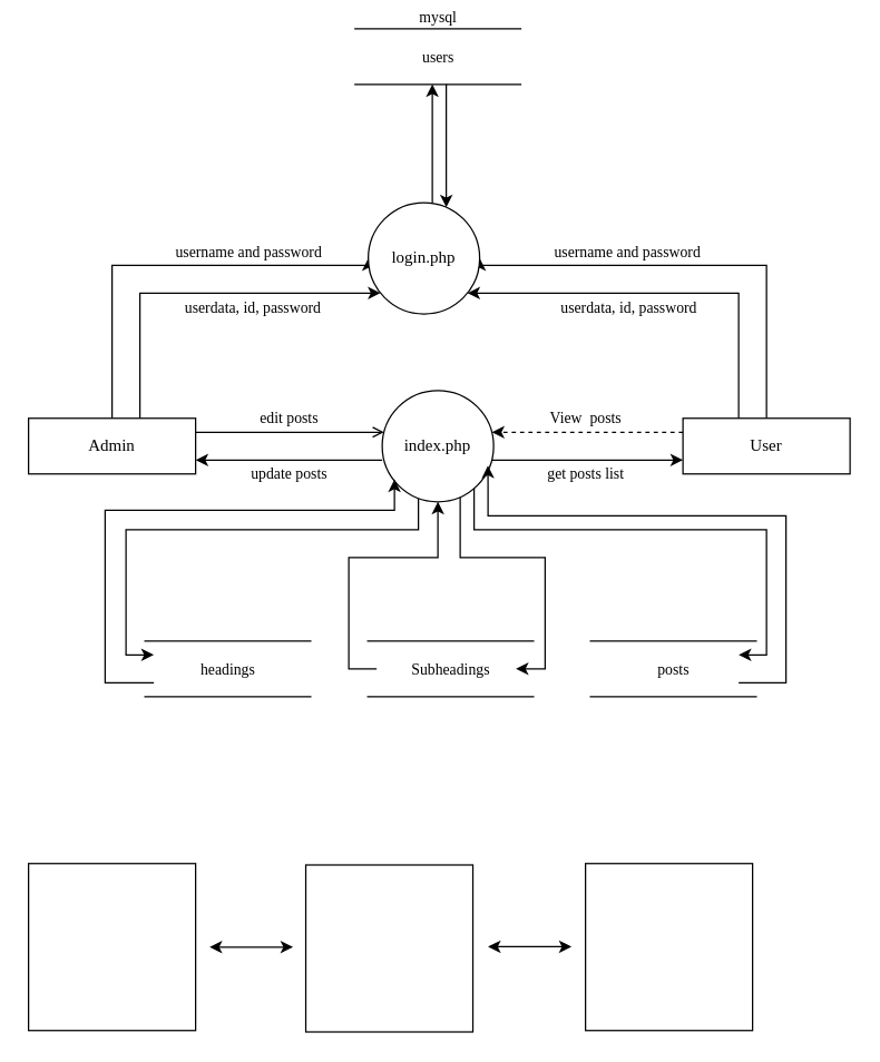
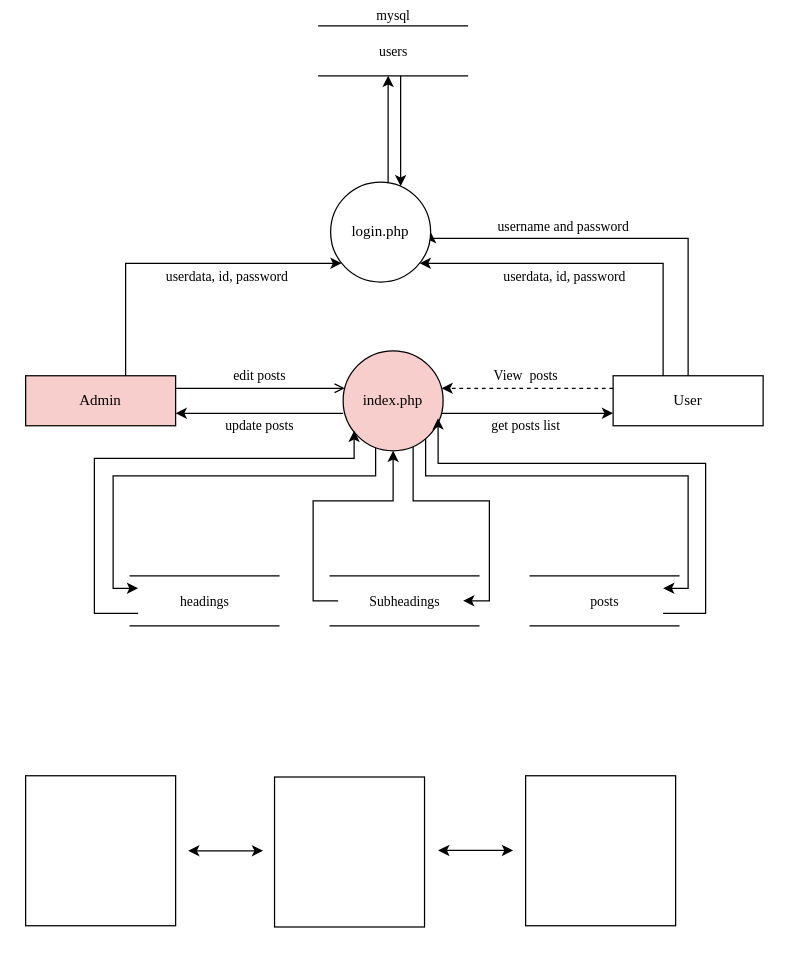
  <mxCell id="0" />
  <mxCell id="1" parent="0" />
  <mxCell id="2" value="" style="rounded=0;whiteSpace=wrap;html=1;" vertex="1" parent="1"><mxGeometry x="219.13" y="621" width="120" height="120" as="geometry" /></mxCell>
- <mxCell id="3" style="edgeStyle=orthogonalEdgeStyle;rounded=0;orthogonalLoop=1;jettySize=auto;html=1;entryX=0;entryY=0.5;entryDx=0;entryDy=0;fontFamily=Times New Roman;" edge="1" parent="1" source="6" target="11"><mxGeometry relative="1" as="geometry"><Array as="points"><mxPoint x="80" y="190" /></Array></mxGeometry></mxCell>
- <mxCell id="4" value="username and password" style="edgeLabel;html=1;align=center;verticalAlign=middle;resizable=0;points=[];fontFamily=Times New Roman;" vertex="1" connectable="0" parent="3"><mxGeometry x="0.288" y="-1" relative="1" as="geometry"><mxPoint x="14" y="-11" as="offset" /></mxGeometry></mxCell>
  <mxCell id="5" style="edgeStyle=orthogonalEdgeStyle;rounded=0;orthogonalLoop=1;jettySize=auto;html=1;fontFamily=Times New Roman;endArrow=open;" edge="1" parent="1" source="6" target="16"><mxGeometry relative="1" as="geometry"><Array as="points"><mxPoint x="170" y="310" /><mxPoint x="170" y="310" /></Array></mxGeometry></mxCell>
- <mxCell id="6" value="Admin" style="rounded=0;whiteSpace=wrap;html=1;fontFamily=Times New Roman;" vertex="1" parent="1"><mxGeometry x="20" y="300" width="120" height="40" as="geometry" /></mxCell>
+ <mxCell id="6" value="Admin" style="rounded=0;whiteSpace=wrap;html=1;fontFamily=Times New Roman;fillColor=#f8cecc;" vertex="1" parent="1"><mxGeometry x="20" y="300" width="120" height="40" as="geometry" /></mxCell>
  <mxCell id="7" style="edgeStyle=orthogonalEdgeStyle;rounded=0;orthogonalLoop=1;jettySize=auto;html=1;entryX=1;entryY=0.5;entryDx=0;entryDy=0;fontFamily=Times New Roman;" edge="1" parent="1" source="9" target="11"><mxGeometry relative="1" as="geometry"><Array as="points"><mxPoint x="550" y="190" /></Array></mxGeometry></mxCell>
  <mxCell id="8" style="edgeStyle=orthogonalEdgeStyle;rounded=0;orthogonalLoop=1;jettySize=auto;html=1;fontFamily=Times New Roman;dashed=1;" edge="1" parent="1" source="9" target="16"><mxGeometry relative="1" as="geometry"><Array as="points"><mxPoint x="460" y="310" /><mxPoint x="460" y="310" /></Array></mxGeometry></mxCell>
  <mxCell id="9" value="User" style="rounded=0;whiteSpace=wrap;html=1;fontFamily=Times New Roman;" vertex="1" parent="1"><mxGeometry x="490" y="300" width="120" height="40" as="geometry" /></mxCell>
  <mxCell id="10" style="edgeStyle=orthogonalEdgeStyle;rounded=0;orthogonalLoop=1;jettySize=auto;html=1;fontFamily=Times New Roman;" edge="1" parent="1" target="11"><mxGeometry relative="1" as="geometry"><mxPoint x="320" y="60" as="sourcePoint" /><Array as="points"><mxPoint x="320" y="130" /><mxPoint x="320" y="130" /></Array></mxGeometry></mxCell>
  <mxCell id="11" value="login.php" style="ellipse;whiteSpace=wrap;html=1;aspect=fixed;fontFamily=Times New Roman;" vertex="1" parent="1"><mxGeometry x="264" y="145" width="80" height="80" as="geometry" /></mxCell>
  <mxCell id="12" style="edgeStyle=orthogonalEdgeStyle;rounded=0;orthogonalLoop=1;jettySize=auto;html=1;fontFamily=Times New Roman;" edge="1" parent="1" source="16"><mxGeometry relative="1" as="geometry"><mxPoint x="110" y="470" as="targetPoint" /><Array as="points"><mxPoint x="300" y="380" /><mxPoint x="90" y="380" /><mxPoint x="90" y="470" /><mxPoint x="110" y="470" /></Array></mxGeometry></mxCell>
  <mxCell id="13" style="edgeStyle=orthogonalEdgeStyle;rounded=0;orthogonalLoop=1;jettySize=auto;html=1;fontFamily=Times New Roman;" edge="1" parent="1" source="16"><mxGeometry relative="1" as="geometry"><mxPoint x="530" y="470" as="targetPoint" /><Array as="points"><mxPoint x="340" y="380" /><mxPoint x="550" y="380" /><mxPoint x="550" y="470" /><mxPoint x="530" y="470" /></Array></mxGeometry></mxCell>
  <mxCell id="14" style="edgeStyle=orthogonalEdgeStyle;rounded=0;orthogonalLoop=1;jettySize=auto;html=1;fontFamily=Times New Roman;" edge="1" parent="1" source="16"><mxGeometry relative="1" as="geometry"><mxPoint x="370" y="480" as="targetPoint" /><Array as="points"><mxPoint x="330" y="400" /><mxPoint x="391" y="400" /><mxPoint x="391" y="480" /></Array></mxGeometry></mxCell>
  <mxCell id="15" style="edgeStyle=orthogonalEdgeStyle;rounded=0;orthogonalLoop=1;jettySize=auto;html=1;fontFamily=Times New Roman;" edge="1" parent="1" target="16"><mxGeometry relative="1" as="geometry"><mxPoint x="270" y="480" as="sourcePoint" /><Array as="points"><mxPoint x="250" y="400" /><mxPoint x="314" y="400" /></Array></mxGeometry></mxCell>
- <mxCell id="16" value="index.php" style="ellipse;whiteSpace=wrap;html=1;aspect=fixed;fontFamily=Times New Roman;" vertex="1" parent="1"><mxGeometry x="274" y="280" width="80" height="80" as="geometry" /></mxCell>
+ <mxCell id="16" value="index.php" style="ellipse;whiteSpace=wrap;html=1;aspect=fixed;fontFamily=Times New Roman;fillColor=#f8cecc;" vertex="1" parent="1"><mxGeometry x="274" y="280" width="80" height="80" as="geometry" /></mxCell>
  <mxCell id="17" style="edgeStyle=orthogonalEdgeStyle;rounded=0;orthogonalLoop=1;jettySize=auto;html=1;fontFamily=Times New Roman;" edge="1" parent="1" target="11"><mxGeometry relative="1" as="geometry"><mxPoint x="100" y="300" as="sourcePoint" /><mxPoint x="294" y="190" as="targetPoint" /><Array as="points"><mxPoint x="100" y="210" /></Array></mxGeometry></mxCell>
  <mxCell id="18" style="edgeStyle=orthogonalEdgeStyle;rounded=0;orthogonalLoop=1;jettySize=auto;html=1;fontFamily=Times New Roman;" edge="1" parent="1" source="9" target="11"><mxGeometry relative="1" as="geometry"><mxPoint x="540" y="290" as="sourcePoint" /><mxPoint x="364" y="200" as="targetPoint" /><Array as="points"><mxPoint x="530" y="210" /></Array></mxGeometry></mxCell>
  <mxCell id="19" value="" style="endArrow=none;html=1;rounded=0;fontFamily=Times New Roman;" edge="1" parent="1"><mxGeometry width="50" height="50" relative="1" as="geometry"><mxPoint x="254" y="20" as="sourcePoint" /><mxPoint x="374" y="20" as="targetPoint" /></mxGeometry></mxCell>
  <mxCell id="20" value="users" style="edgeLabel;html=1;align=center;verticalAlign=middle;resizable=0;points=[];fontFamily=Times New Roman;" vertex="1" connectable="0" parent="19"><mxGeometry x="-0.127" y="-6" relative="1" as="geometry"><mxPoint x="7" y="14" as="offset" /></mxGeometry></mxCell>
  <mxCell id="21" value="" style="endArrow=none;html=1;rounded=0;fontFamily=Times New Roman;" edge="1" parent="1"><mxGeometry width="50" height="50" relative="1" as="geometry"><mxPoint x="254" y="60" as="sourcePoint" /><mxPoint x="374" y="60" as="targetPoint" /></mxGeometry></mxCell>
  <mxCell id="22" value="mysql" style="edgeLabel;html=1;align=center;verticalAlign=middle;resizable=0;points=[];fontFamily=Times New Roman;" vertex="1" connectable="0" parent="1"><mxGeometry x="323.121" y="50" as="geometry"><mxPoint x="-10" y="-39" as="offset" /></mxGeometry></mxCell>
  <mxCell id="23" style="edgeStyle=orthogonalEdgeStyle;rounded=0;orthogonalLoop=1;jettySize=auto;html=1;fontFamily=Times New Roman;" edge="1" parent="1" source="11"><mxGeometry relative="1" as="geometry"><mxPoint x="310" y="60" as="targetPoint" /><mxPoint x="310" y="150" as="sourcePoint" /><Array as="points"><mxPoint x="310" y="130" /><mxPoint x="310" y="130" /></Array></mxGeometry></mxCell>
  <mxCell id="24" value="userdata, id, password" style="edgeLabel;html=1;align=center;verticalAlign=middle;resizable=0;points=[];fontFamily=Times New Roman;" vertex="1" connectable="0" parent="1"><mxGeometry x="180" y="220" as="geometry" /></mxCell>
  <mxCell id="25" value="username and password" style="edgeLabel;html=1;align=center;verticalAlign=middle;resizable=0;points=[];fontFamily=Times New Roman;" vertex="1" connectable="0" parent="1"><mxGeometry x="449.995" y="180.029" as="geometry" /></mxCell>
  <mxCell id="26" value="userdata, id, password" style="edgeLabel;html=1;align=center;verticalAlign=middle;resizable=0;points=[];fontFamily=Times New Roman;" vertex="1" connectable="0" parent="1"><mxGeometry x="450.1" y="220" as="geometry" /></mxCell>
  <mxCell id="27" style="edgeStyle=orthogonalEdgeStyle;rounded=0;orthogonalLoop=1;jettySize=auto;html=1;entryX=0;entryY=0.5;entryDx=0;entryDy=0;fontFamily=Times New Roman;" edge="1" parent="1"><mxGeometry relative="1" as="geometry"><mxPoint x="274" y="330" as="sourcePoint" /><mxPoint x="140" y="330" as="targetPoint" /></mxGeometry></mxCell>
  <mxCell id="28" style="edgeStyle=orthogonalEdgeStyle;rounded=0;orthogonalLoop=1;jettySize=auto;html=1;fontFamily=Times New Roman;" edge="1" parent="1"><mxGeometry relative="1" as="geometry"><mxPoint x="353" y="330" as="sourcePoint" /><mxPoint x="490" y="330" as="targetPoint" /><Array as="points"><mxPoint x="460" y="330" /><mxPoint x="460" y="330" /></Array></mxGeometry></mxCell>
  <mxCell id="29" value="View&amp;nbsp; posts" style="edgeLabel;html=1;align=center;verticalAlign=middle;resizable=0;points=[];fontFamily=Times New Roman;" vertex="1" connectable="0" parent="1"><mxGeometry x="419.995" y="299.999" as="geometry" /></mxCell>
  <mxCell id="30" value="get posts list" style="edgeLabel;html=1;align=center;verticalAlign=middle;resizable=0;points=[];fontFamily=Times New Roman;" vertex="1" connectable="0" parent="1"><mxGeometry x="412.995" y="342.999" as="geometry"><mxPoint x="7" y="-3" as="offset" /></mxGeometry></mxCell>
  <mxCell id="31" value="edit posts" style="edgeLabel;html=1;align=center;verticalAlign=middle;resizable=0;points=[];fontFamily=Times New Roman;" vertex="1" connectable="0" parent="1"><mxGeometry x="206.995" y="299.999" as="geometry" /></mxCell>
  <mxCell id="32" value="update posts" style="edgeLabel;html=1;align=center;verticalAlign=middle;resizable=0;points=[];fontFamily=Times New Roman;" vertex="1" connectable="0" parent="1"><mxGeometry x="199.995" y="342.999" as="geometry"><mxPoint x="7" y="-3" as="offset" /></mxGeometry></mxCell>
  <mxCell id="33" value="" style="endArrow=none;html=1;rounded=0;fontFamily=Times New Roman;" edge="1" parent="1"><mxGeometry width="50" height="50" relative="1" as="geometry"><mxPoint x="103.12" y="460" as="sourcePoint" /><mxPoint x="223.12" y="460" as="targetPoint" /></mxGeometry></mxCell>
  <mxCell id="34" value="headings" style="edgeLabel;html=1;align=center;verticalAlign=middle;resizable=0;points=[];fontFamily=Times New Roman;" vertex="1" connectable="0" parent="33"><mxGeometry x="-0.127" y="-6" relative="1" as="geometry"><mxPoint x="7" y="14" as="offset" /></mxGeometry></mxCell>
  <mxCell id="35" value="" style="endArrow=none;html=1;rounded=0;fontFamily=Times New Roman;" edge="1" parent="1"><mxGeometry width="50" height="50" relative="1" as="geometry"><mxPoint x="103.12" y="500" as="sourcePoint" /><mxPoint x="223.12" y="500" as="targetPoint" /></mxGeometry></mxCell>
  <mxCell id="36" value="" style="endArrow=none;html=1;rounded=0;fontFamily=Times New Roman;" edge="1" parent="1"><mxGeometry width="50" height="50" relative="1" as="geometry"><mxPoint x="263.12" y="460" as="sourcePoint" /><mxPoint x="383.12" y="460" as="targetPoint" /></mxGeometry></mxCell>
  <mxCell id="37" value="Subheadings" style="edgeLabel;html=1;align=center;verticalAlign=middle;resizable=0;points=[];fontFamily=Times New Roman;" vertex="1" connectable="0" parent="36"><mxGeometry x="-0.127" y="-6" relative="1" as="geometry"><mxPoint x="7" y="14" as="offset" /></mxGeometry></mxCell>
  <mxCell id="38" value="" style="endArrow=none;html=1;rounded=0;fontFamily=Times New Roman;" edge="1" parent="1"><mxGeometry width="50" height="50" relative="1" as="geometry"><mxPoint x="263.12" y="500" as="sourcePoint" /><mxPoint x="383.12" y="500" as="targetPoint" /></mxGeometry></mxCell>
  <mxCell id="39" value="" style="endArrow=none;html=1;rounded=0;fontFamily=Times New Roman;" edge="1" parent="1"><mxGeometry width="50" height="50" relative="1" as="geometry"><mxPoint x="423.12" y="460" as="sourcePoint" /><mxPoint x="543.12" y="460" as="targetPoint" /></mxGeometry></mxCell>
  <mxCell id="40" value="posts" style="edgeLabel;html=1;align=center;verticalAlign=middle;resizable=0;points=[];fontFamily=Times New Roman;" vertex="1" connectable="0" parent="39"><mxGeometry x="-0.127" y="-6" relative="1" as="geometry"><mxPoint x="7" y="14" as="offset" /></mxGeometry></mxCell>
  <mxCell id="41" value="" style="endArrow=none;html=1;rounded=0;fontFamily=Times New Roman;" edge="1" parent="1"><mxGeometry width="50" height="50" relative="1" as="geometry"><mxPoint x="423.12" y="500" as="sourcePoint" /><mxPoint x="543.12" y="500" as="targetPoint" /></mxGeometry></mxCell>
  <mxCell id="42" style="edgeStyle=orthogonalEdgeStyle;rounded=0;orthogonalLoop=1;jettySize=auto;html=1;entryX=0.11;entryY=0.799;entryDx=0;entryDy=0;entryPerimeter=0;fontFamily=Times New Roman;" edge="1" parent="1" target="16"><mxGeometry relative="1" as="geometry"><mxPoint x="285" y="343" as="targetPoint" /><mxPoint x="110" y="490" as="sourcePoint" /><Array as="points"><mxPoint x="75" y="490" /><mxPoint x="75" y="366" /><mxPoint x="283" y="366" /></Array></mxGeometry></mxCell>
  <mxCell id="43" style="edgeStyle=orthogonalEdgeStyle;rounded=0;orthogonalLoop=1;jettySize=auto;html=1;exitX=0.942;exitY=0.703;exitDx=0;exitDy=0;exitPerimeter=0;entryX=0.949;entryY=0.676;entryDx=0;entryDy=0;entryPerimeter=0;fontFamily=Times New Roman;" edge="1" parent="1" target="16"><mxGeometry relative="1" as="geometry"><mxPoint x="354" y="343" as="targetPoint" /><mxPoint x="530" y="490" as="sourcePoint" /><Array as="points"><mxPoint x="564" y="490" /><mxPoint x="564" y="370" /><mxPoint x="350" y="370" /><mxPoint x="350" y="350" /><mxPoint x="350" y="350" /></Array></mxGeometry></mxCell>
  <mxCell id="44" value="" style="rounded=0;whiteSpace=wrap;html=1;" vertex="1" parent="1"><mxGeometry x="20" y="620" width="120" height="120" as="geometry" /></mxCell>
  <mxCell id="45" value="" style="shape=image;verticalLabelPosition=bottom;labelBackgroundColor=default;verticalAlign=top;aspect=fixed;imageAspect=0;image=https://miro.medium.com/v2/resize:fit:5120/1*l4xICbIIYlz1OTymWCoUTw.jpeg;" vertex="1" parent="1"><mxGeometry x="33" y="654.5" width="95.5" height="53" as="geometry" /></mxCell>
  <mxCell id="46" value="" style="shape=image;verticalLabelPosition=bottom;labelBackgroundColor=default;verticalAlign=top;aspect=fixed;imageAspect=0;image=https://upload.wikimedia.org/wikipedia/commons/thumb/1/10/Apache_HTTP_server_logo_%282019-present%29.svg/2560px-Apache_HTTP_server_logo_%282019-present%29.svg.png;" vertex="1" parent="1"><mxGeometry x="230" y="661.25" width="98.25" height="37.5" as="geometry" /></mxCell>
  <mxCell id="47" value="" style="rounded=0;whiteSpace=wrap;html=1;" vertex="1" parent="1"><mxGeometry x="420" y="620" width="120" height="120" as="geometry" /></mxCell>
  <mxCell id="48" value="" style="shape=image;verticalLabelPosition=bottom;labelBackgroundColor=default;verticalAlign=top;aspect=fixed;imageAspect=0;image=https://www.vectorlogo.zone/logos/mysql/mysql-ar21.png;" vertex="1" parent="1"><mxGeometry x="430" y="657.5" width="100" height="50" as="geometry" /></mxCell>
  <mxCell id="49" value="" style="endArrow=classic;startArrow=classic;html=1;rounded=0;" edge="1" parent="1"><mxGeometry width="50" height="50" relative="1" as="geometry"><mxPoint x="150" y="680" as="sourcePoint" /><mxPoint x="210" y="680" as="targetPoint" /></mxGeometry></mxCell>
  <mxCell id="50" value="" style="endArrow=classic;startArrow=classic;html=1;rounded=0;" edge="1" parent="1"><mxGeometry width="50" height="50" relative="1" as="geometry"><mxPoint x="350" y="679.72" as="sourcePoint" /><mxPoint x="410" y="679.72" as="targetPoint" /></mxGeometry></mxCell>
